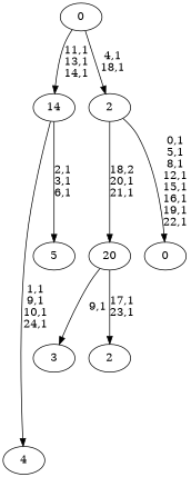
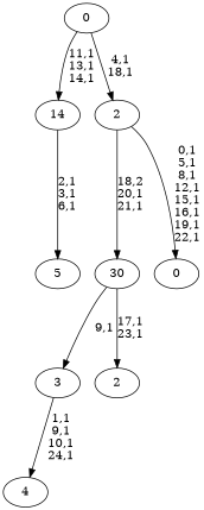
  digraph {
    n1 [label=4]
    n2 [label=3]
    n3 [label=2]
-   20
+   20 [label=30]
    n5 [label=5]
    14
    n7 [label=0]
    2
    0
    20 -> n2 [label="9,1"]
    20 -> n3 [label="17,1\n23,1"]
-   14 -> n1 [label="1,1\n9,1\n10,1\n24,1"]
+   n2 -> n1 [label="1,1\n9,1\n10,1\n24,1"]
    14 -> n5 [label="2,1\n3,1\n6,1"]
    2 -> 20 [label="18,2\n20,1\n21,1"]
    2 -> n7 [label="0,1\n5,1\n8,1\n12,1\n15,1\n16,1\n19,1\n22,1"]
    0 -> 14 [label="11,1\n13,1\n14,1"]
    0 -> 2 [label="4,1\n18,1"]
  }
